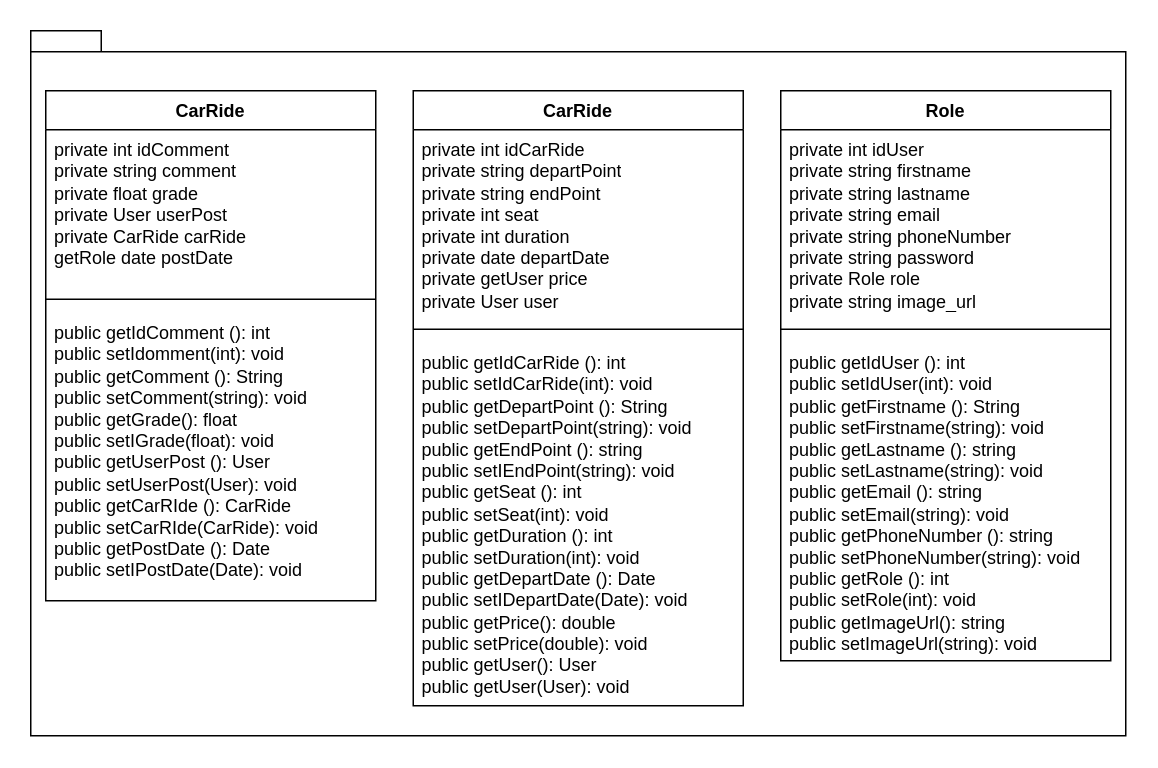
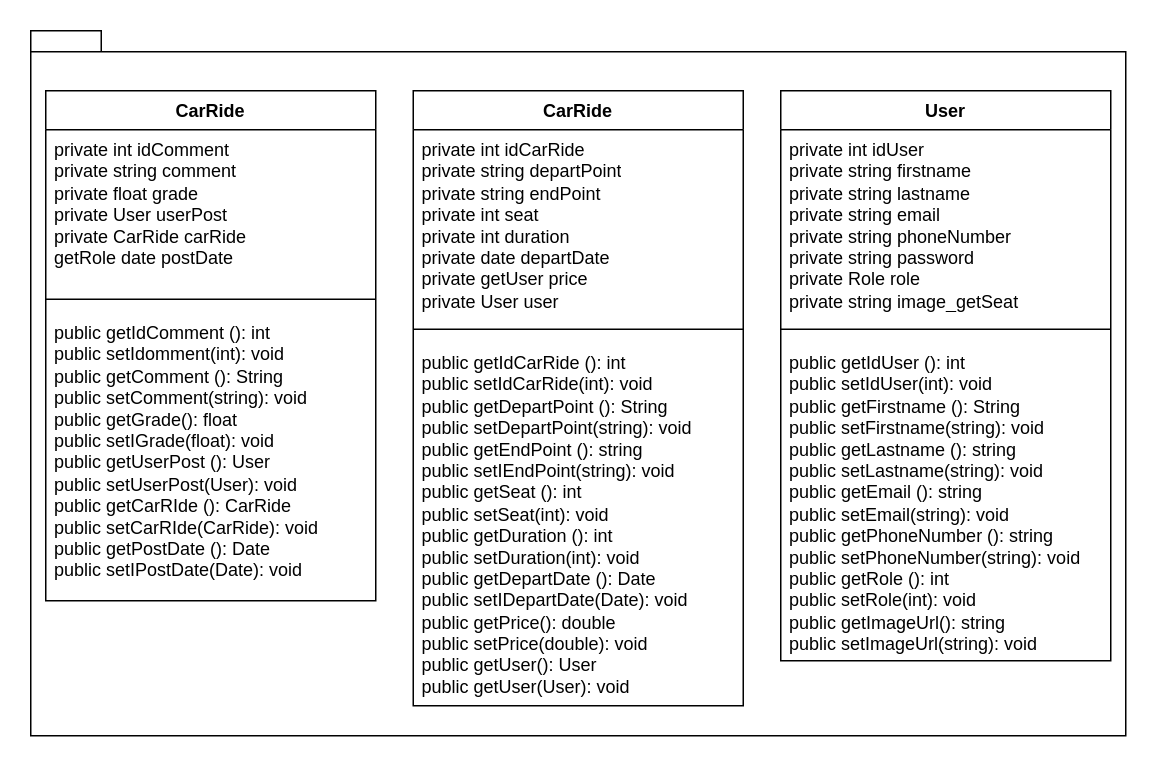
  <mxCell id="0" />
  <mxCell id="1" parent="0" />
  <mxCell id="2" value="" style="shape=folder;fontStyle=1;spacingTop=10;tabWidth=40;tabHeight=14;tabPosition=left;html=1;whiteSpace=wrap;fontSize=16;" parent="1" vertex="1"><mxGeometry x="20" y="20" width="730" height="470" as="geometry" /></mxCell>
- <mxCell id="3" value="Role" style="swimlane;fontStyle=1;align=center;verticalAlign=top;childLayout=stackLayout;horizontal=1;startSize=26;horizontalStack=0;resizeParent=1;resizeParentMax=0;resizeLast=0;collapsible=1;marginBottom=0;whiteSpace=wrap;html=1;" parent="1" vertex="1"><mxGeometry x="520" y="60" width="220" height="380" as="geometry" /></mxCell>
- <mxCell id="4" value="private int idUser&lt;br style=&quot;border-color: var(--border-color);&quot;&gt;private string firstname&lt;br style=&quot;border-color: var(--border-color);&quot;&gt;private string lastname&lt;br style=&quot;border-color: var(--border-color);&quot;&gt;private string email&lt;br style=&quot;border-color: var(--border-color);&quot;&gt;private string phoneNumber&lt;br style=&quot;border-color: var(--border-color);&quot;&gt;private string password&lt;br style=&quot;border-color: var(--border-color);&quot;&gt;private Role role&lt;br style=&quot;border-color: var(--border-color);&quot;&gt;private string image_url" style="text;strokeColor=none;fillColor=none;align=left;verticalAlign=top;spacingLeft=4;spacingRight=4;overflow=hidden;rotatable=0;points=[[0,0.5],[1,0.5]];portConstraint=eastwest;whiteSpace=wrap;html=1;" parent="3" vertex="1"><mxGeometry y="26" width="220" height="124" as="geometry" /></mxCell>
+ <mxCell id="3" value="User" style="swimlane;fontStyle=1;align=center;verticalAlign=top;childLayout=stackLayout;horizontal=1;startSize=26;horizontalStack=0;resizeParent=1;resizeParentMax=0;resizeLast=0;collapsible=1;marginBottom=0;whiteSpace=wrap;html=1;" parent="1" vertex="1"><mxGeometry x="520" y="60" width="220" height="380" as="geometry" /></mxCell>
+ <mxCell id="4" value="private int idUser&lt;br style=&quot;border-color: var(--border-color);&quot;&gt;private string firstname&lt;br style=&quot;border-color: var(--border-color);&quot;&gt;private string lastname&lt;br style=&quot;border-color: var(--border-color);&quot;&gt;private string email&lt;br style=&quot;border-color: var(--border-color);&quot;&gt;private string phoneNumber&lt;br style=&quot;border-color: var(--border-color);&quot;&gt;private string password&lt;br style=&quot;border-color: var(--border-color);&quot;&gt;private Role role&lt;br style=&quot;border-color: var(--border-color);&quot;&gt;private string image_getSeat" style="text;strokeColor=none;fillColor=none;align=left;verticalAlign=top;spacingLeft=4;spacingRight=4;overflow=hidden;rotatable=0;points=[[0,0.5],[1,0.5]];portConstraint=eastwest;whiteSpace=wrap;html=1;" parent="3" vertex="1"><mxGeometry y="26" width="220" height="124" as="geometry" /></mxCell>
  <mxCell id="5" value="" style="line;strokeWidth=1;fillColor=none;align=left;verticalAlign=middle;spacingTop=-1;spacingLeft=3;spacingRight=3;rotatable=0;labelPosition=right;points=[];portConstraint=eastwest;strokeColor=inherit;" parent="3" vertex="1"><mxGeometry y="150" width="220" height="18" as="geometry" /></mxCell>
  <mxCell id="6" value="public getIdUser (): int&lt;br&gt;public setIdUser(int): void&lt;br&gt;public getFirstname (): String&lt;br style=&quot;border-color: var(--border-color);&quot;&gt;public setFirstname(string): void&lt;br&gt;public getLastname (): string&lt;br style=&quot;border-color: var(--border-color);&quot;&gt;public setLastname(string): void&lt;br&gt;public getEmail (): string&lt;br style=&quot;border-color: var(--border-color);&quot;&gt;public setEmail(string): void&lt;br&gt;public getPhoneNumber (): string&lt;br style=&quot;border-color: var(--border-color);&quot;&gt;public setPhoneNumber(string): void&lt;br&gt;public getRole (): int&lt;br style=&quot;border-color: var(--border-color);&quot;&gt;public setRole(int): void&lt;br&gt;public getImageUrl(): string&lt;br style=&quot;border-color: var(--border-color);&quot;&gt;public setImageUrl(string): void" style="text;strokeColor=none;fillColor=none;align=left;verticalAlign=top;spacingLeft=4;spacingRight=4;overflow=hidden;rotatable=0;points=[[0,0.5],[1,0.5]];portConstraint=eastwest;whiteSpace=wrap;html=1;" parent="3" vertex="1"><mxGeometry y="168" width="220" height="212" as="geometry" /></mxCell>
  <mxCell id="7" value="CarRide" style="swimlane;fontStyle=1;align=center;verticalAlign=top;childLayout=stackLayout;horizontal=1;startSize=26;horizontalStack=0;resizeParent=1;resizeParentMax=0;resizeLast=0;collapsible=1;marginBottom=0;whiteSpace=wrap;html=1;" parent="1" vertex="1"><mxGeometry x="275" y="60" width="220" height="410" as="geometry" /></mxCell>
  <mxCell id="8" value="private int idCarRide&lt;br style=&quot;border-color: var(--border-color);&quot;&gt;private string departPoint&lt;br style=&quot;border-color: var(--border-color);&quot;&gt;private string endPoint&lt;br style=&quot;border-color: var(--border-color);&quot;&gt;private int seat&lt;br style=&quot;border-color: var(--border-color);&quot;&gt;private int duration&lt;br style=&quot;border-color: var(--border-color);&quot;&gt;private date departDate&lt;br&gt;private getUser price&lt;br style=&quot;border-color: var(--border-color);&quot;&gt;private User user" style="text;strokeColor=none;fillColor=none;align=left;verticalAlign=top;spacingLeft=4;spacingRight=4;overflow=hidden;rotatable=0;points=[[0,0.5],[1,0.5]];portConstraint=eastwest;whiteSpace=wrap;html=1;" parent="7" vertex="1"><mxGeometry y="26" width="220" height="124" as="geometry" /></mxCell>
  <mxCell id="9" value="" style="line;strokeWidth=1;fillColor=none;align=left;verticalAlign=middle;spacingTop=-1;spacingLeft=3;spacingRight=3;rotatable=0;labelPosition=right;points=[];portConstraint=eastwest;strokeColor=inherit;" parent="7" vertex="1"><mxGeometry y="150" width="220" height="18" as="geometry" /></mxCell>
  <mxCell id="10" value="public getIdCarRide (): int&lt;br&gt;public setIdCarRide(int): void&lt;br&gt;public getDepartPoint (): String&lt;br style=&quot;border-color: var(--border-color);&quot;&gt;public setDepartPoint(string): void&lt;br&gt;public getEndPoint&amp;nbsp;(): string&lt;br style=&quot;border-color: var(--border-color);&quot;&gt;public setIEndPoint(string): void&lt;br&gt;public getSeat (): int&lt;br style=&quot;border-color: var(--border-color);&quot;&gt;public setSeat(int): void&lt;br&gt;public getDuration (): int&lt;br style=&quot;border-color: var(--border-color);&quot;&gt;public setDuration(int): void&lt;br&gt;public getDepartDate (): Date&lt;br style=&quot;border-color: var(--border-color);&quot;&gt;public setIDepartDate(Date): void&lt;br&gt;public getPrice(): double&lt;br style=&quot;border-color: var(--border-color);&quot;&gt;public setPrice(double): void&lt;br&gt;public getUser(): User&lt;br style=&quot;border-color: var(--border-color);&quot;&gt;public getUser(User): void" style="text;strokeColor=none;fillColor=none;align=left;verticalAlign=top;spacingLeft=4;spacingRight=4;overflow=hidden;rotatable=0;points=[[0,0.5],[1,0.5]];portConstraint=eastwest;whiteSpace=wrap;html=1;" parent="7" vertex="1"><mxGeometry y="168" width="220" height="242" as="geometry" /></mxCell>
  <mxCell id="11" value="CarRide" style="swimlane;fontStyle=1;align=center;verticalAlign=top;childLayout=stackLayout;horizontal=1;startSize=26;horizontalStack=0;resizeParent=1;resizeParentMax=0;resizeLast=0;collapsible=1;marginBottom=0;whiteSpace=wrap;html=1;" parent="1" vertex="1"><mxGeometry x="30" y="60" width="220" height="340" as="geometry" /></mxCell>
  <mxCell id="12" value="private int idComment&lt;br style=&quot;border-color: var(--border-color);&quot;&gt;private string comment&lt;br style=&quot;border-color: var(--border-color);&quot;&gt;private float grade&lt;br style=&quot;border-color: var(--border-color);&quot;&gt;private User userPost&lt;br style=&quot;border-color: var(--border-color);&quot;&gt;private CarRide carRide&lt;br style=&quot;border-color: var(--border-color);&quot;&gt;getRole date postDate" style="text;strokeColor=none;fillColor=none;align=left;verticalAlign=top;spacingLeft=4;spacingRight=4;overflow=hidden;rotatable=0;points=[[0,0.5],[1,0.5]];portConstraint=eastwest;whiteSpace=wrap;html=1;" parent="11" vertex="1"><mxGeometry y="26" width="220" height="104" as="geometry" /></mxCell>
  <mxCell id="13" value="" style="line;strokeWidth=1;fillColor=none;align=left;verticalAlign=middle;spacingTop=-1;spacingLeft=3;spacingRight=3;rotatable=0;labelPosition=right;points=[];portConstraint=eastwest;strokeColor=inherit;" parent="11" vertex="1"><mxGeometry y="130" width="220" height="18" as="geometry" /></mxCell>
  <mxCell id="14" value="public getIdComment (): int&lt;br&gt;public setIdomment(int): void&lt;br&gt;public getComment (): String&lt;br style=&quot;border-color: var(--border-color);&quot;&gt;public setComment(string): void&lt;br&gt;public getGrade(): float&lt;br style=&quot;border-color: var(--border-color);&quot;&gt;public setIGrade(float): void&lt;br&gt;public getUserPost (): User&lt;br style=&quot;border-color: var(--border-color);&quot;&gt;public setUserPost(User): void&lt;br&gt;public getCarRIde (): CarRide&lt;br style=&quot;border-color: var(--border-color);&quot;&gt;public setCarRIde(CarRide): void&lt;br&gt;public getPostDate (): Date&lt;br style=&quot;border-color: var(--border-color);&quot;&gt;public setIPostDate(Date): void&lt;br&gt;" style="text;strokeColor=none;fillColor=none;align=left;verticalAlign=top;spacingLeft=4;spacingRight=4;overflow=hidden;rotatable=0;points=[[0,0.5],[1,0.5]];portConstraint=eastwest;whiteSpace=wrap;html=1;" parent="11" vertex="1"><mxGeometry y="148" width="220" height="192" as="geometry" /></mxCell>
